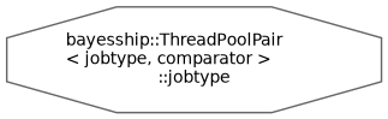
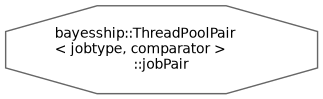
  digraph {
    rankdir=LR
-   n1 [color=grey40 fillcolor=white fontname=Helvetica fontsize=10 height=0.2 label="bayesship::ThreadPoolPair\l\< jobtype, comparator \>\l::jobtype" shape=octagon style=filled width=0.4]
+   n1 [color=grey40 fillcolor=white fontname=Helvetica fontsize=10 height=0.2 label="bayesship::ThreadPoolPair\l\< jobtype, comparator \>\l::jobPair" shape=octagon style=filled width=0.4]
  }
